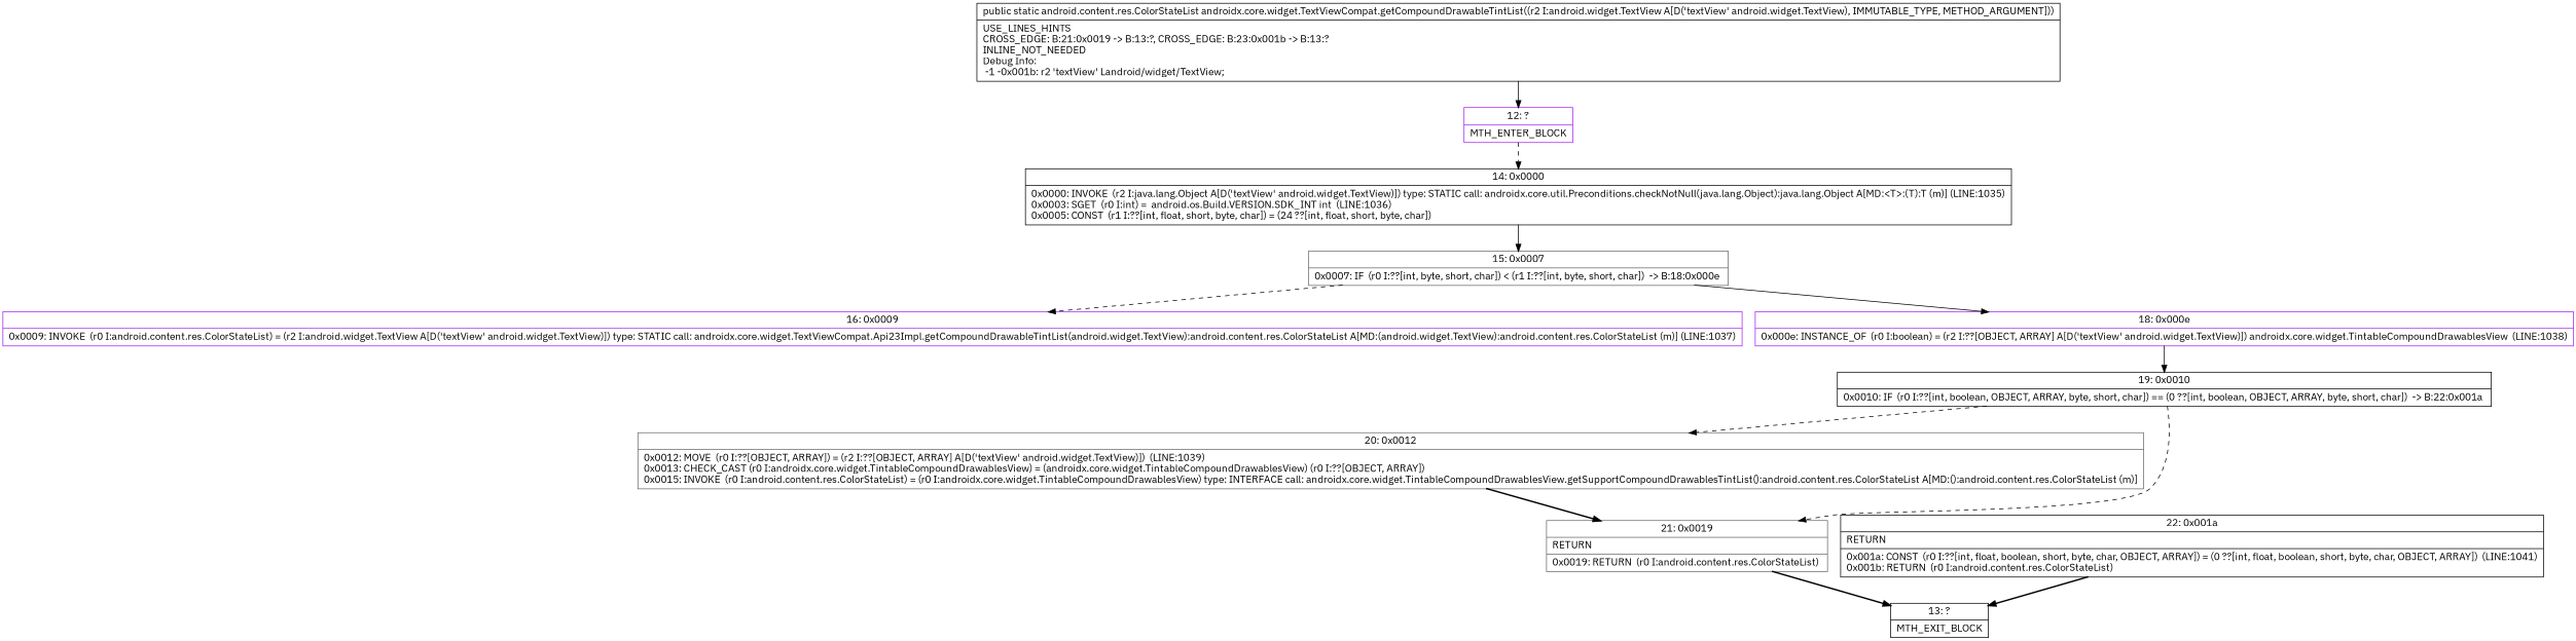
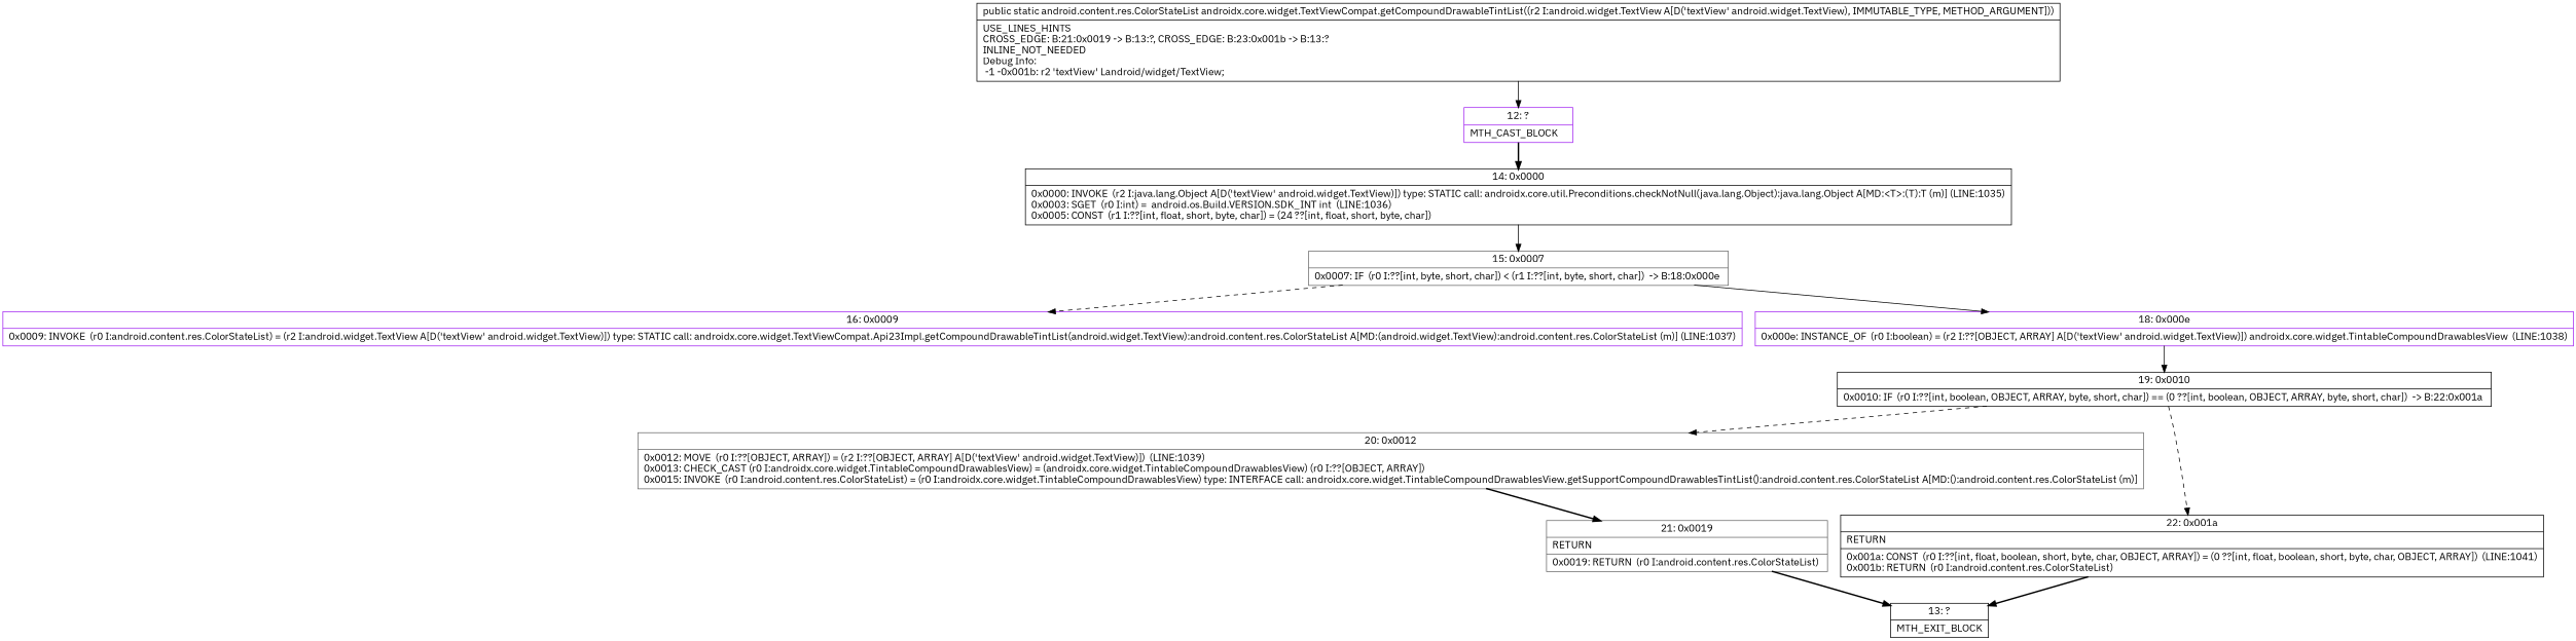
  digraph {
    fontname="IBM Plex Sans"
    node [color=black fontname="IBM Plex Sans" shape=record]
    edge [fontname="IBM Plex Sans" style=bold]
-   n1 [color=purple label="{12\:\ ?|MTH_ENTER_BLOCK\l}"]
+   n1 [color=purple label="{12\:\ ?|MTH_CAST_BLOCK\l}"]
    n2 [label="{14\:\ 0x0000|0x0000: INVOKE  (r2 I:java.lang.Object A[D('textView' android.widget.TextView)]) type: STATIC call: androidx.core.util.Preconditions.checkNotNull(java.lang.Object):java.lang.Object A[MD:\<T\>:(T):T (m)] (LINE:1035)\l0x0003: SGET  (r0 I:int) =  android.os.Build.VERSION.SDK_INT int  (LINE:1036)\l0x0005: CONST  (r1 I:??[int, float, short, byte, char]) = (24 ??[int, float, short, byte, char]) \l}"]
    n3 [color=gray40 label="{15\:\ 0x0007|0x0007: IF  (r0 I:??[int, byte, short, char]) \< (r1 I:??[int, byte, short, char])  \-\> B:18:0x000e \l}"]
    n4 [color=purple label="{16\:\ 0x0009|0x0009: INVOKE  (r0 I:android.content.res.ColorStateList) = (r2 I:android.widget.TextView A[D('textView' android.widget.TextView)]) type: STATIC call: androidx.core.widget.TextViewCompat.Api23Impl.getCompoundDrawableTintList(android.widget.TextView):android.content.res.ColorStateList A[MD:(android.widget.TextView):android.content.res.ColorStateList (m)] (LINE:1037)\l}"]
    n5 [color=purple label="{18\:\ 0x000e|0x000e: INSTANCE_OF  (r0 I:boolean) = (r2 I:??[OBJECT, ARRAY] A[D('textView' android.widget.TextView)]) androidx.core.widget.TintableCompoundDrawablesView  (LINE:1038)\l}"]
    n6 [label="{19\:\ 0x0010|0x0010: IF  (r0 I:??[int, boolean, OBJECT, ARRAY, byte, short, char]) == (0 ??[int, boolean, OBJECT, ARRAY, byte, short, char])  \-\> B:22:0x001a \l}"]
    n7 [label="{13\:\ ?|MTH_EXIT_BLOCK\l}"]
    n8 [color=gray40 label="{20\:\ 0x0012|0x0012: MOVE  (r0 I:??[OBJECT, ARRAY]) = (r2 I:??[OBJECT, ARRAY] A[D('textView' android.widget.TextView)])  (LINE:1039)\l0x0013: CHECK_CAST (r0 I:androidx.core.widget.TintableCompoundDrawablesView) = (androidx.core.widget.TintableCompoundDrawablesView) (r0 I:??[OBJECT, ARRAY]) \l0x0015: INVOKE  (r0 I:android.content.res.ColorStateList) = (r0 I:androidx.core.widget.TintableCompoundDrawablesView) type: INTERFACE call: androidx.core.widget.TintableCompoundDrawablesView.getSupportCompoundDrawablesTintList():android.content.res.ColorStateList A[MD:():android.content.res.ColorStateList (m)]\l}"]
    n9 [label="{22\:\ 0x001a|RETURN\l|0x001a: CONST  (r0 I:??[int, float, boolean, short, byte, char, OBJECT, ARRAY]) = (0 ??[int, float, boolean, short, byte, char, OBJECT, ARRAY])  (LINE:1041)\l0x001b: RETURN  (r0 I:android.content.res.ColorStateList) \l}"]
    n10 [color=gray40 label="{21\:\ 0x0019|RETURN\l|0x0019: RETURN  (r0 I:android.content.res.ColorStateList) \l}"]
    n11 [label="{public static android.content.res.ColorStateList androidx.core.widget.TextViewCompat.getCompoundDrawableTintList((r2 I:android.widget.TextView A[D('textView' android.widget.TextView), IMMUTABLE_TYPE, METHOD_ARGUMENT]))  | USE_LINES_HINTS\lCROSS_EDGE: B:21:0x0019 \-\> B:13:?, CROSS_EDGE: B:23:0x001b \-\> B:13:?\lINLINE_NOT_NEEDED\lDebug Info:\l  \-1 \-0x001b: r2 'textView' Landroid\/widget\/TextView;\l}"]
-   n1 -> n2 [style=dashed]
+   n1 -> n2
    n2 -> n3 [style=solid]
    n3 -> n4 [style=dashed]
    n3 -> n5 [style=solid]
    n5 -> n6 [style=solid]
    n6 -> n8 [style=dashed]
-   n6 -> n10 [style=dashed]
+   n6 -> n9 [style=dashed]
    n8 -> n10
    n9 -> n7
    n10 -> n7
    n11 -> n1 [style=solid]
  }
